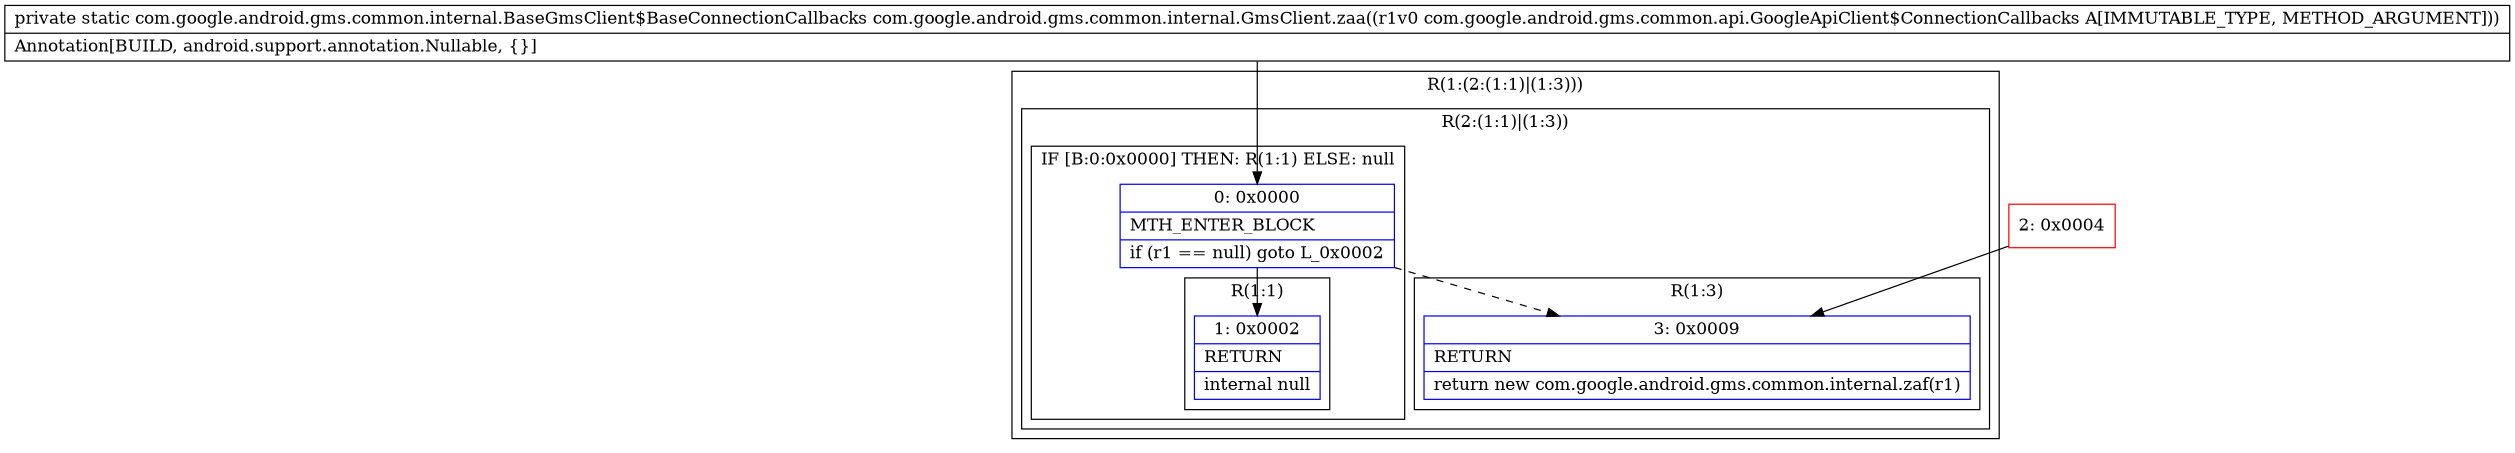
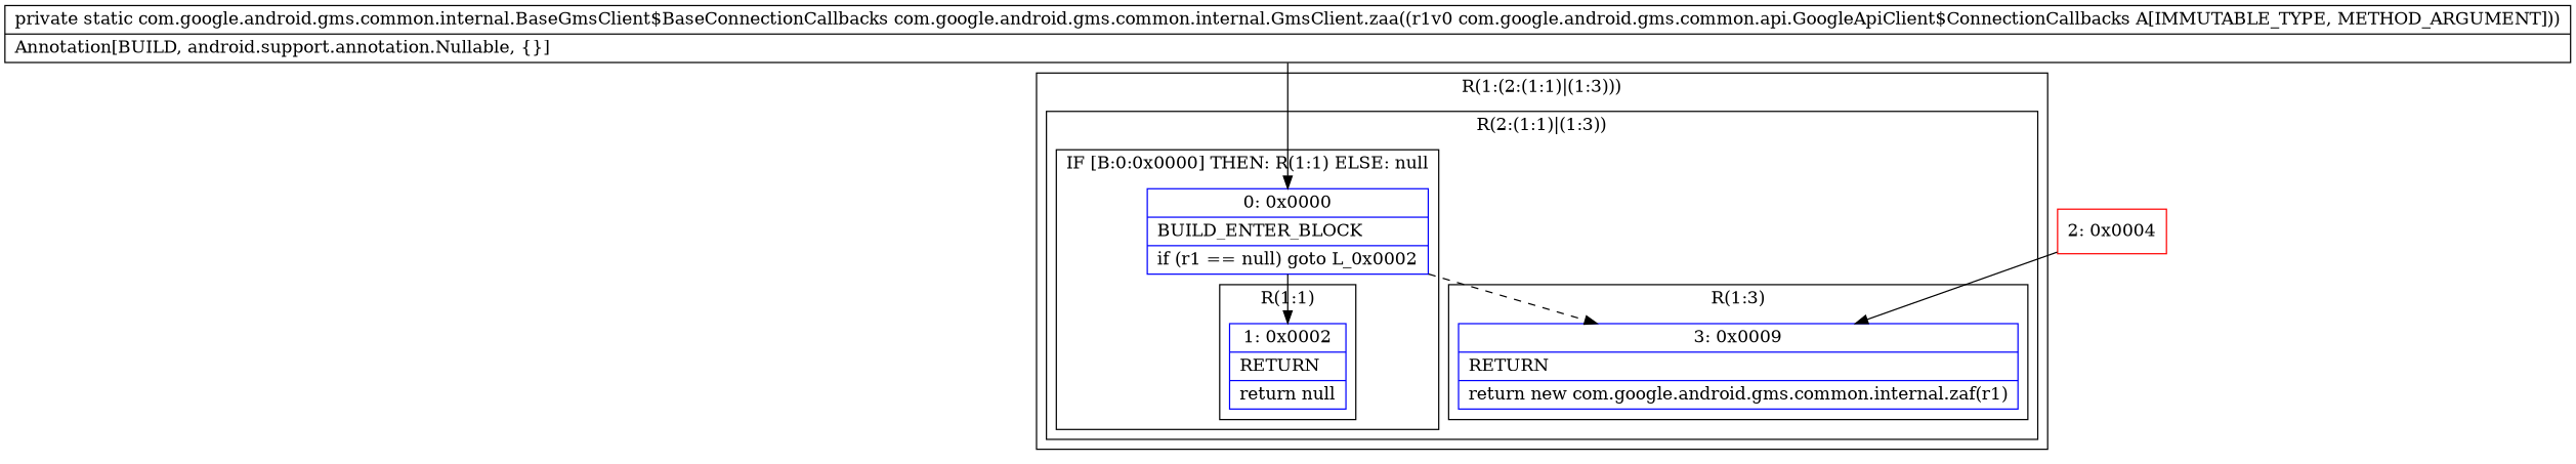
  digraph {
    node [color=blue shape=record]
-   n1 [label="{1\:\ 0x0002|RETURN\l|internal null\l}"]
-   n2 [label="{0\:\ 0x0000|MTH_ENTER_BLOCK\l|if (r1 == null) goto L_0x0002\l}"]
+   n1 [label="{1\:\ 0x0002|RETURN\l|return null\l}"]
+   n2 [label="{0\:\ 0x0000|BUILD_ENTER_BLOCK\l|if (r1 == null) goto L_0x0002\l}"]
    n3 [label="{3\:\ 0x0009|RETURN\l|return new com.google.android.gms.common.internal.zaf(r1)\l}"]
    n4 [color=red label="{2\:\ 0x0004}"]
    n5 [label="{private static com.google.android.gms.common.internal.BaseGmsClient$BaseConnectionCallbacks com.google.android.gms.common.internal.GmsClient.zaa((r1v0 com.google.android.gms.common.api.GoogleApiClient$ConnectionCallbacks A[IMMUTABLE_TYPE, METHOD_ARGUMENT]))  | Annotation[BUILD, android.support.annotation.Nullable, \{\}]\l}" color=""]
    subgraph cluster_1 {
      label="R(1:(2:(1:1)|(1:3)))"
      subgraph cluster_2 {
        label="R(2:(1:1)|(1:3))"
        subgraph cluster_3 {
          label="IF [B:0:0x0000] THEN: R(1:1) ELSE: null"
          n2
          subgraph cluster_4 {
            label="R(1:1)"
            n1
          }
        }
        subgraph cluster_5 {
          label="R(1:3)"
          n3
        }
      }
    }
    n2 -> n1
    n2 -> n3 [style=dashed]
    n4 -> n3
    n5 -> n2
  }
